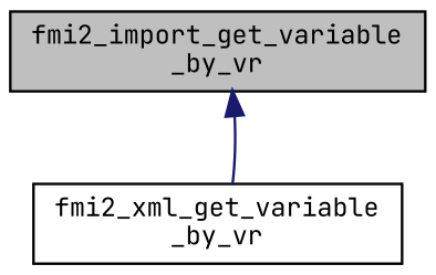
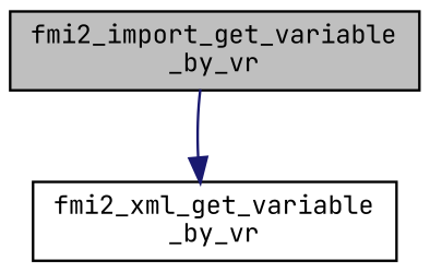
  digraph {
    rankdir=TB
    fontname="JetBrains Mono"
    node [color=black fontname="JetBrains Mono" fontsize=10 shape=record style=filled]
    n1 [fillcolor=grey75 fontcolor=black height=0.2 label="fmi2_import_get_variable\l_by_vr" width=0.4]
    n2 [fillcolor=white height=0.2 label="fmi2_xml_get_variable\l_by_vr" width=0.4]
-   n2 -> n1 [color=midnightblue fontname="JetBrains Mono" fontsize=10 labelfontname=Helvetica labelfontsize=10 style=solid]
+   n1 -> n2 [color=midnightblue fontname="JetBrains Mono" fontsize=10 labelfontname=Helvetica labelfontsize=10 style=solid]
  }
